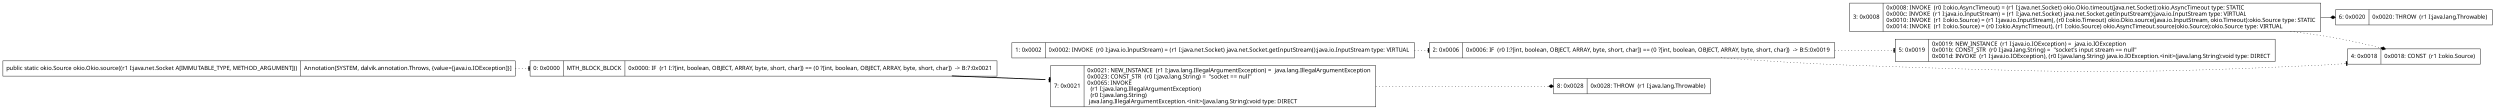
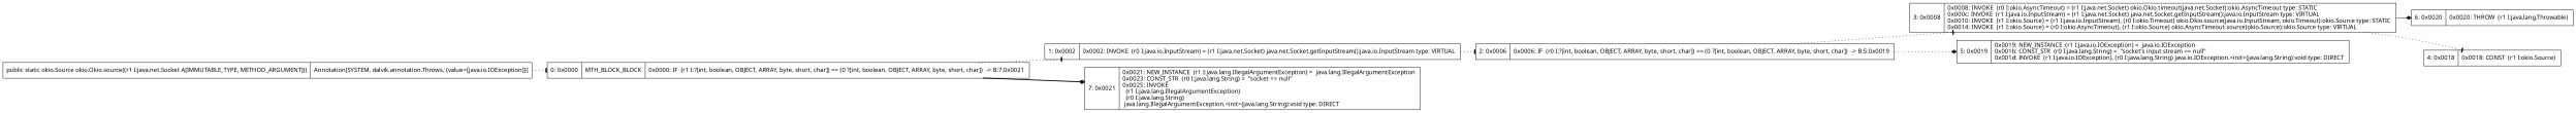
  digraph {
    fontname="Noto Sans"
    rankdir=LR
    node [fontname="Noto Sans" shape=record]
    edge [arrowhead=tee fontname="Noto Sans" style=dotted]
    n1 [label="{0\:\ 0x0000|MTH_BLOCK_BLOCK\l|0x0000: IF  (r1 I:?[int, boolean, OBJECT, ARRAY, byte, short, char]) == (0 ?[int, boolean, OBJECT, ARRAY, byte, short, char])  \-\> B:7:0x0021 \l}"]
    n2 [label="{1\:\ 0x0002|0x0002: INVOKE  (r0 I:java.io.InputStream) = (r1 I:java.net.Socket) java.net.Socket.getInputStream():java.io.InputStream type: VIRTUAL \l}"]
-   n3 [label="{7\:\ 0x0021|0x0021: NEW_INSTANCE  (r1 I:java.lang.IllegalArgumentException) =  java.lang.IllegalArgumentException \l0x0023: CONST_STR  (r0 I:java.lang.String) =  \"socket == null\" \l0x0065: INVOKE  \l  (r1 I:java.lang.IllegalArgumentException)\l  (r0 I:java.lang.String)\l java.lang.IllegalArgumentException.\<init\>(java.lang.String):void type: DIRECT \l}"]
+   n3 [label="{7\:\ 0x0021|0x0021: NEW_INSTANCE  (r1 I:java.lang.IllegalArgumentException) =  java.lang.IllegalArgumentException \l0x0023: CONST_STR  (r0 I:java.lang.String) =  \"socket == null\" \l0x0025: INVOKE  \l  (r1 I:java.lang.IllegalArgumentException)\l  (r0 I:java.lang.String)\l java.lang.IllegalArgumentException.\<init\>(java.lang.String):void type: DIRECT \l}"]
    n4 [label="{2\:\ 0x0006|0x0006: IF  (r0 I:?[int, boolean, OBJECT, ARRAY, byte, short, char]) == (0 ?[int, boolean, OBJECT, ARRAY, byte, short, char])  \-\> B:5:0x0019 \l}"]
-   n5 [label="{8\:\ 0x0028|0x0028: THROW  (r1 I:java.lang.Throwable) \l}"]
    n6 [label="{3\:\ 0x0008|0x0008: INVOKE  (r0 I:okio.AsyncTimeout) = (r1 I:java.net.Socket) okio.Okio.timeout(java.net.Socket):okio.AsyncTimeout type: STATIC \l0x000c: INVOKE  (r1 I:java.io.InputStream) = (r1 I:java.net.Socket) java.net.Socket.getInputStream():java.io.InputStream type: VIRTUAL \l0x0010: INVOKE  (r1 I:okio.Source) = (r1 I:java.io.InputStream), (r0 I:okio.Timeout) okio.Okio.source(java.io.InputStream, okio.Timeout):okio.Source type: STATIC \l0x0014: INVOKE  (r1 I:okio.Source) = (r0 I:okio.AsyncTimeout), (r1 I:okio.Source) okio.AsyncTimeout.source(okio.Source):okio.Source type: VIRTUAL \l}"]
    n7 [label="{5\:\ 0x0019|0x0019: NEW_INSTANCE  (r1 I:java.io.IOException) =  java.io.IOException \l0x001b: CONST_STR  (r0 I:java.lang.String) =  \"socket's input stream == null\" \l0x001d: INVOKE  (r1 I:java.io.IOException), (r0 I:java.lang.String) java.io.IOException.\<init\>(java.lang.String):void type: DIRECT \l}"]
    n8 [label="{4\:\ 0x0018|0x0018: CONST  (r1 I:okio.Source) \l}"]
    n9 [label="{6\:\ 0x0020|0x0020: THROW  (r1 I:java.lang.Throwable) \l}"]
    n10 [label="{public static okio.Source okio.Okio.source((r1 I:java.net.Socket A[IMMUTABLE_TYPE, METHOD_ARGUMENT]))  | Annotation[SYSTEM, dalvik.annotation.Throws, \{value=[java.io.IOException]\}]\l}"]
-   n1 -> n3 [style=bold]
+   n1 -> n2
+   n1 -> n3 [arrowhead=diamond style=bold]
    n2 -> n4
-   n3 -> n5 [arrowhead=diamond]
-   n4 -> n8
-   n4 -> n7
-   n6 -> n8 [arrowhead=diamond]
+   n4 -> n6
+   n4 -> n7 [arrowhead=diamond]
+   n6 -> n8
    n6 -> n9 [arrowhead=diamond style=solid]
    n10 -> n1
  }
